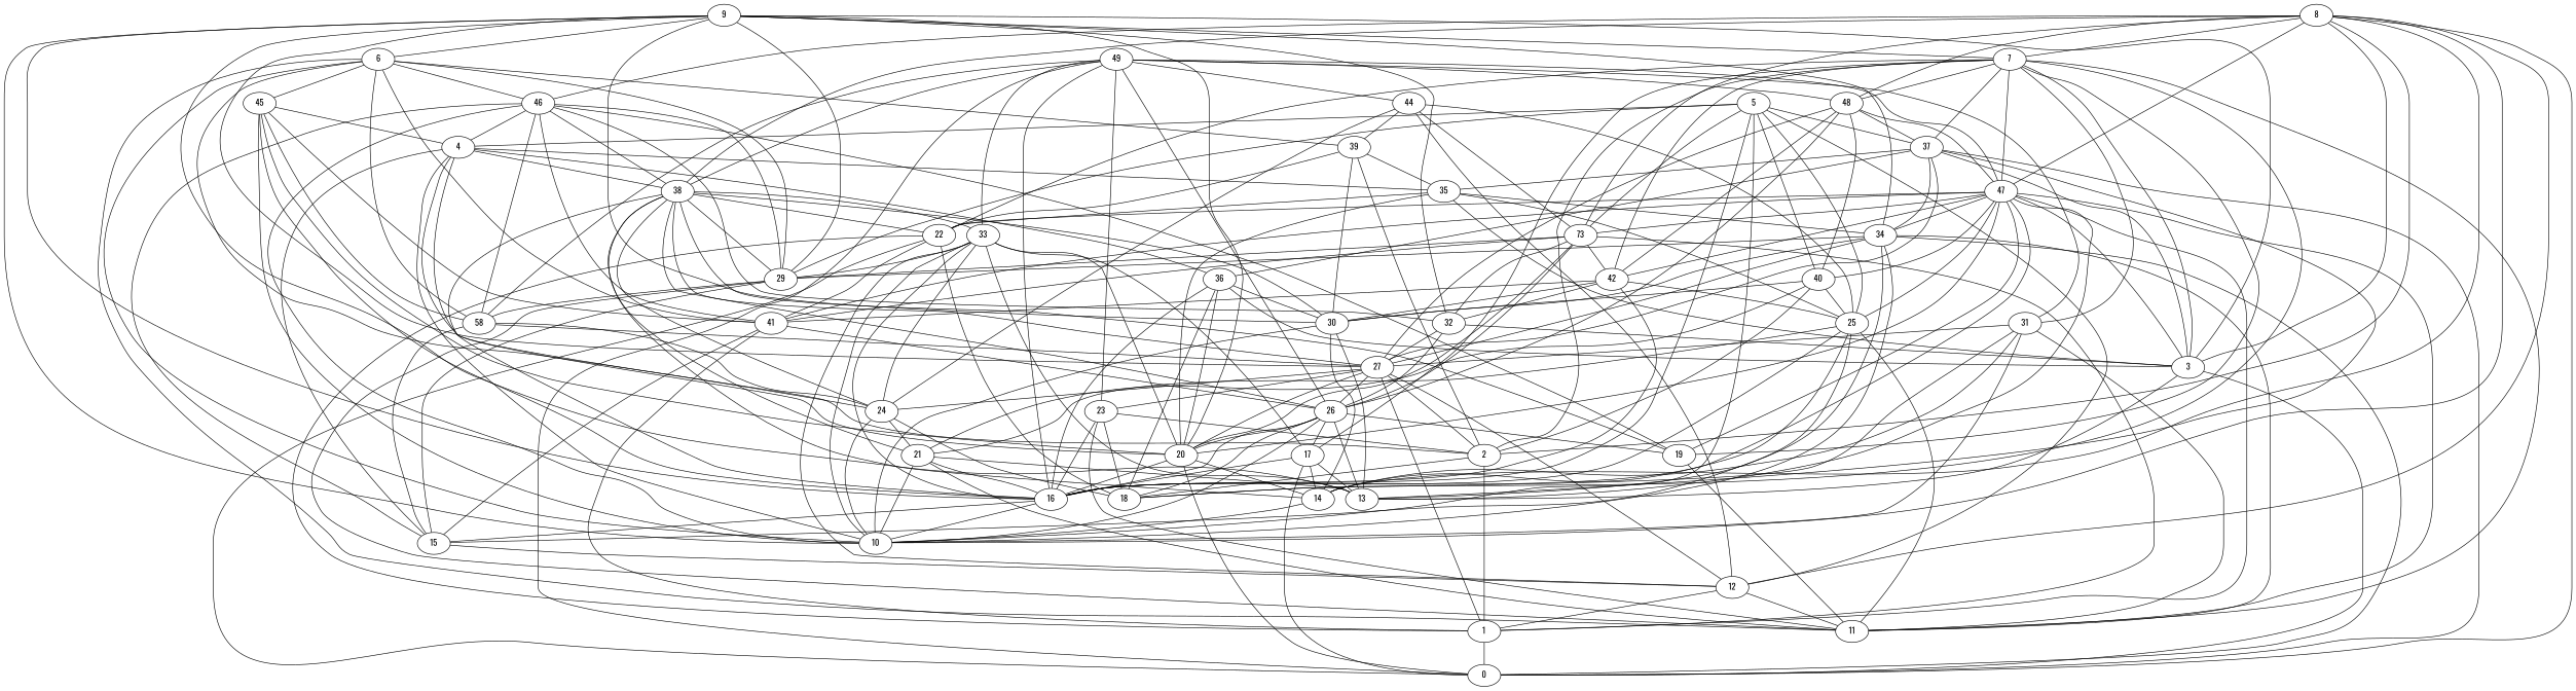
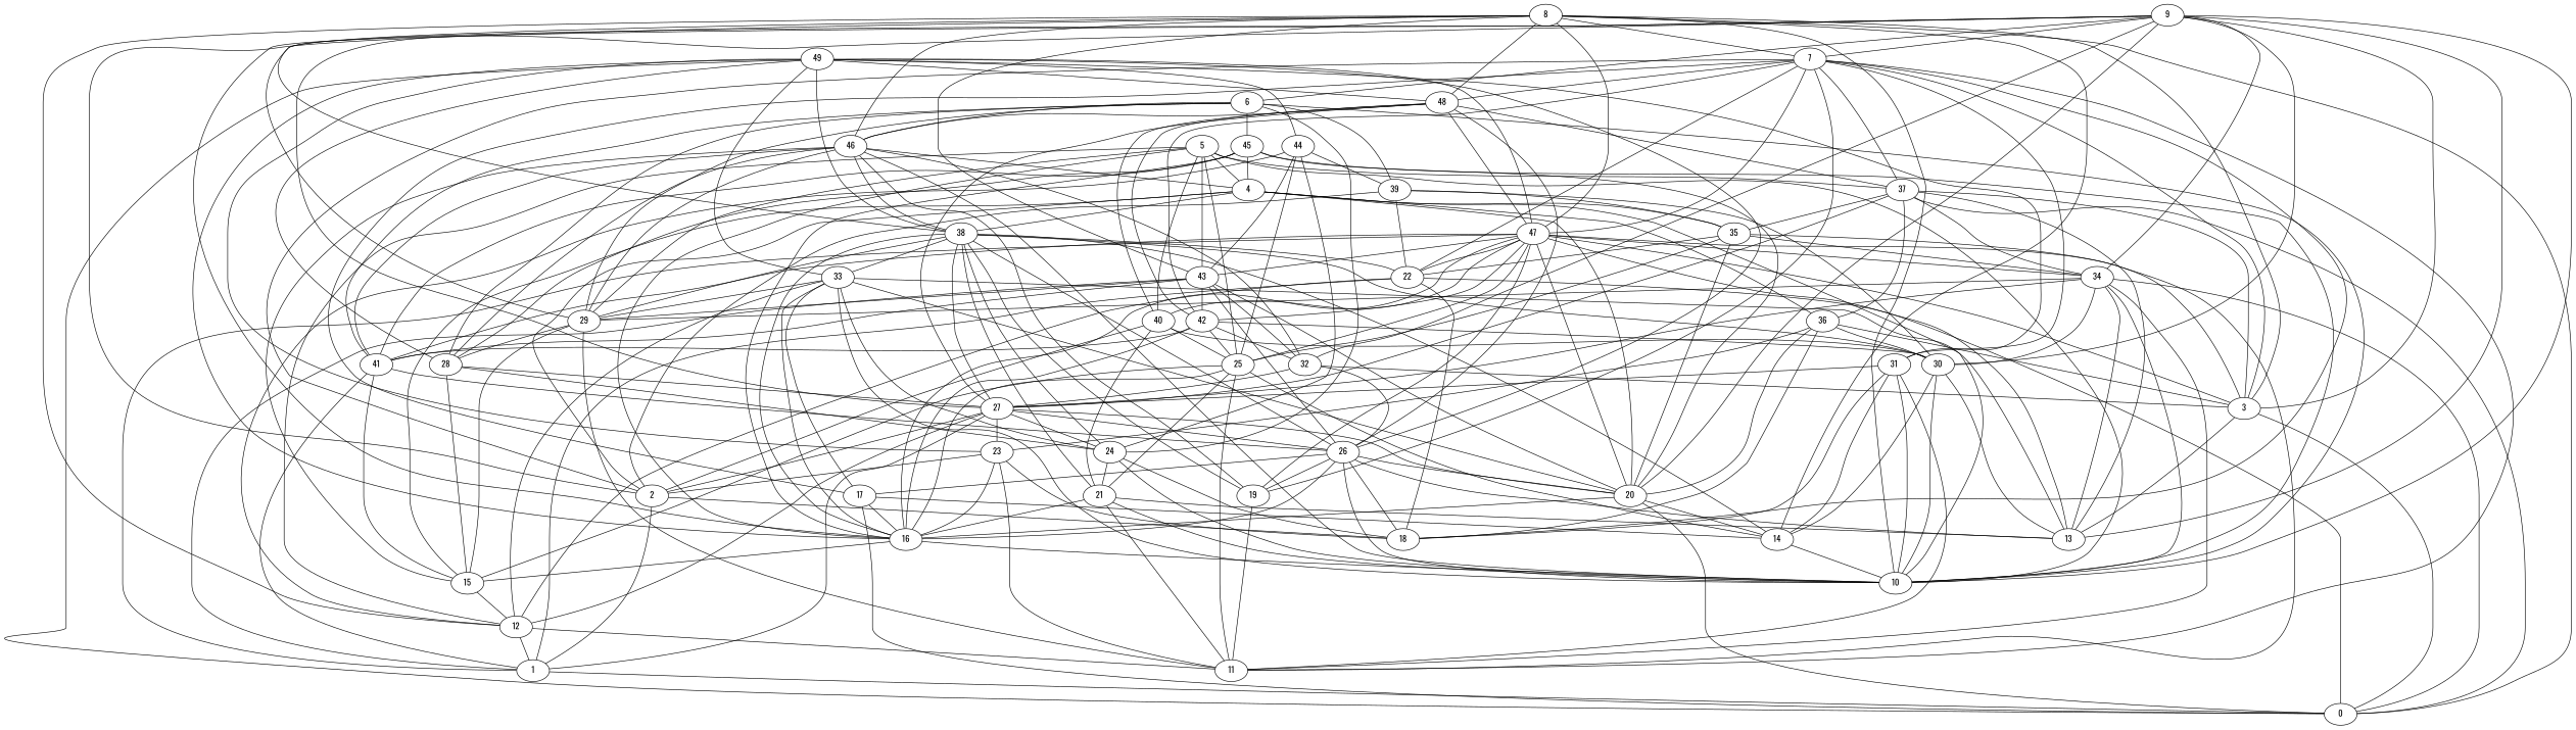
  digraph {
    fontname=Oswald
    node [fontname=Oswald]
    edge [color=black dir=none fontname=Oswald]
    48
    26
    46
    42
    27
    37
    47
    40
    16
    10
    18
    19
    20
    13
    17
    15
    29
    38
    0
    32
    4
-   28 [label=58]
+   28
    41
    30
    25
    12
    11
    1
    9
    3
    34
    7
    6
    14
    31
    24
    23
    2
    35
    22
    21
    8
-   43 [label=73]
+   43
    33
    36
    39
    49
    44
    45
    5
    subgraph sub_1 {
      48
      26
      46
      42
      27
      37
      47
      40
      16
      10
      18
      19
      20
      13
      17
      15
      29
      38
      0
      32
      4
      28
      41
      30
      25
      12
      11
      1
      9
      3
      34
      7
      6
      14
      31
      24
      23
      2
      35
      22
      21
      8
      43
      33
      36
      39
      49
      44
      45
      5
    }
    48 -> 26
+   48 -> 46
    48 -> 42
    48 -> 27
    48 -> 37
    48 -> 47
    48 -> 40
    26 -> 16
    26 -> 10
    26 -> 18
    26 -> 19
    26 -> 20
    26 -> 13
    26 -> 17
    46 -> 10
    46 -> 19
    46 -> 15
    46 -> 29
    46 -> 38
    46 -> 32
    46 -> 4
    46 -> 28
    46 -> 41
    42 -> 16
    42 -> 32
    42 -> 41
    42 -> 30
    42 -> 25
    27 -> 26
    27 -> 20
    27 -> 12
    27 -> 1
    27 -> 24
    27 -> 23
    27 -> 2
    37 -> 27
    37 -> 13
    37 -> 0
    37 -> 3
    37 -> 34
    37 -> 35
    37 -> 36
    47 -> 42
    47 -> 40
    47 -> 16
    47 -> 19
    47 -> 20
    47 -> 13
    47 -> 41
    47 -> 25
    47 -> 11
    47 -> 1
    47 -> 3
    47 -> 34
    47 -> 22
    47 -> 43
    40 -> 30
    40 -> 25
    40 -> 2
    40 -> 21
    16 -> 10
    16 -> 15
    19 -> 11
    20 -> 16
    20 -> 0
    20 -> 14
    17 -> 16
-   17 -> 13
    17 -> 0
    17 -> 14
    15 -> 12
    29 -> 15
    29 -> 28
    29 -> 11
    38 -> 26
    38 -> 27
    38 -> 16
    38 -> 19
    38 -> 29
    38 -> 30
    38 -> 14
    38 -> 24
    38 -> 22
    38 -> 21
    38 -> 33
    32 -> 26
    32 -> 27
    32 -> 3
    4 -> 10
    4 -> 20
    4 -> 15
    4 -> 38
    4 -> 2
    4 -> 35
    4 -> 36
    28 -> 27
    28 -> 15
    28 -> 24
    41 -> 26
    41 -> 15
    41 -> 1
    30 -> 10
    30 -> 13
    30 -> 14
    25 -> 16
    25 -> 15
    25 -> 11
    25 -> 14
    25 -> 21
    12 -> 11
    12 -> 1
    1 -> 0
    9 -> 27
    9 -> 16
    9 -> 10
    9 -> 20
    9 -> 13
    9 -> 29
    9 -> 32
    9 -> 30
    9 -> 3
    9 -> 34
    9 -> 7
    9 -> 6
    3 -> 13
    3 -> 0
    34 -> 27
    34 -> 10
    34 -> 13
    34 -> 29
    34 -> 0
    34 -> 30
    34 -> 11
    7 -> 48
    7 -> 42
    7 -> 37
    7 -> 47
    7 -> 18
    7 -> 19
    7 -> 17
    7 -> 11
    7 -> 3
    7 -> 31
    7 -> 2
    7 -> 22
    6 -> 46
    6 -> 10
    6 -> 29
    6 -> 28
    6 -> 41
-   6 -> 11
    6 -> 24
    6 -> 39
    6 -> 45
    14 -> 10
    31 -> 27
    31 -> 10
    31 -> 18
    31 -> 11
    31 -> 14
    24 -> 10
    24 -> 18
    24 -> 21
    23 -> 16
    23 -> 18
    23 -> 11
    23 -> 2
    2 -> 18
    2 -> 1
    35 -> 20
    35 -> 25
    35 -> 3
    35 -> 34
    35 -> 22
    22 -> 18
    22 -> 0
-   22 -> 41
+   22 -> 12
    22 -> 1
    21 -> 16
    21 -> 10
    21 -> 13
    21 -> 11
    8 -> 48
    8 -> 46
    8 -> 47
    8 -> 10
    8 -> 38
    8 -> 0
    8 -> 12
    8 -> 3
    8 -> 7
    8 -> 14
    8 -> 2
    8 -> 43
    43 -> 26
    43 -> 42
    43 -> 20
    43 -> 29
    43 -> 32
    43 -> 41
    43 -> 1
    33 -> 16
    33 -> 10
    33 -> 20
    33 -> 13
    33 -> 17
    33 -> 29
    33 -> 12
    33 -> 24
-   36 -> 16
+   36 -> 23
    36 -> 18
    36 -> 20
    36 -> 30
    36 -> 3
    39 -> 30
    39 -> 2
    39 -> 35
    39 -> 22
    49 -> 48
    49 -> 26
    49 -> 47
    49 -> 16
    49 -> 38
    49 -> 0
    49 -> 28
    49 -> 31
    49 -> 23
    49 -> 33
    49 -> 44
    44 -> 25
    44 -> 12
    44 -> 24
    44 -> 43
    44 -> 39
    45 -> 16
    45 -> 10
    45 -> 20
    45 -> 4
    45 -> 28
    45 -> 41
    5 -> 37
    5 -> 40
    5 -> 16
    5 -> 10
    5 -> 29
    5 -> 4
    5 -> 25
    5 -> 12
    5 -> 43
  }
